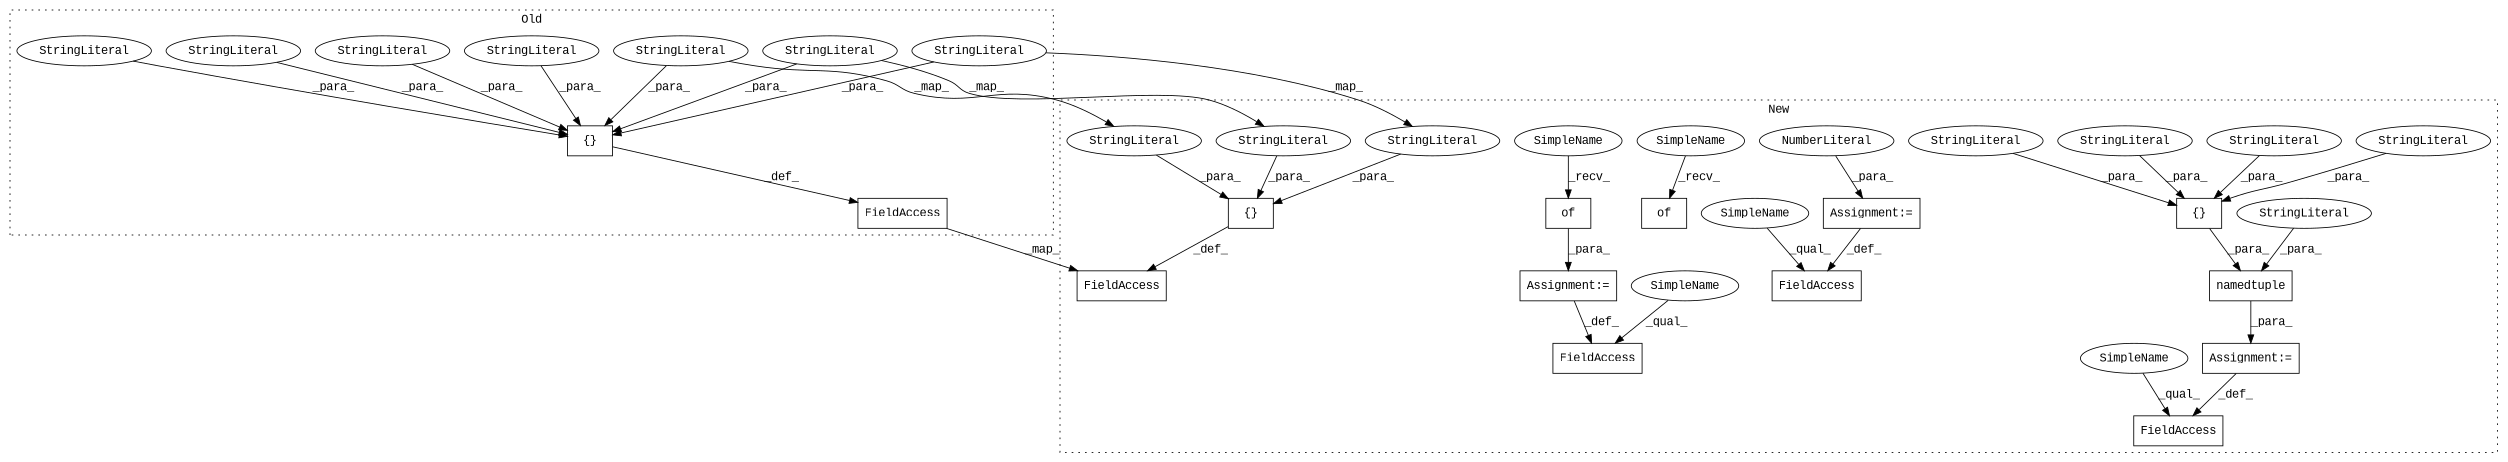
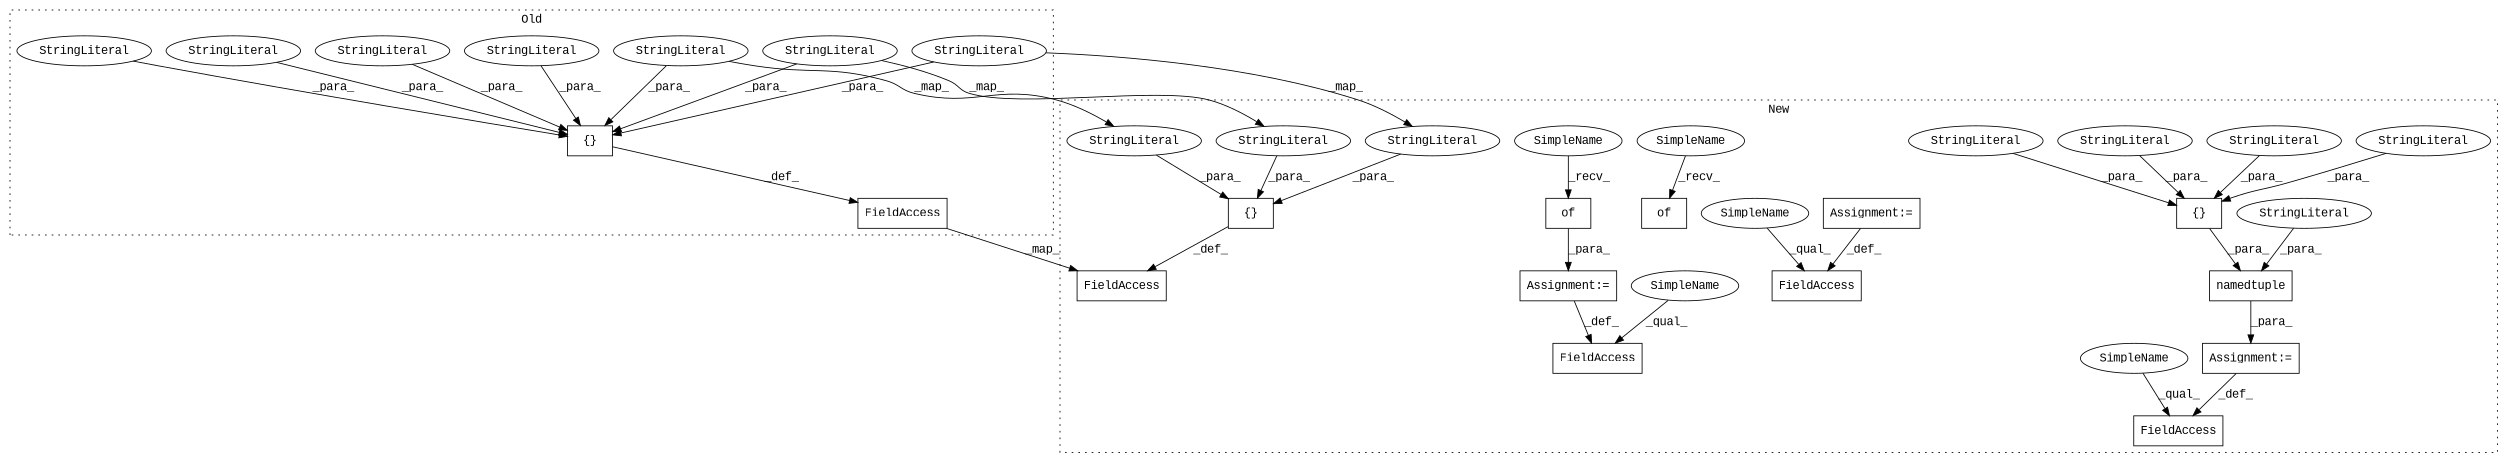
  digraph {
    fontname="Liberation Mono"
    node [a=45 l=6 s=555 shape=ellipse fontname="Liberation Mono"]
    edge [fontname="Liberation Mono"]
    n1 [a=4 l="1,1" label="{}" s="524,595" shape=box]
    n2 [l=8 label=StringLiteral s=569]
    n3 [label=StringLiteral s=562]
    n4 [l=17 label=StringLiteral s=578]
    n5 [label=StringLiteral]
    n6 [a=22 l=9 label=FieldAccess s=472 shape=box]
    n7 [l=13 label=StringLiteral s=534]
    n8 [l=8 label=StringLiteral s=525]
    n9 [label=StringLiteral s=548]
    n10 [a=32 l="11,1" label=namedtuple s="568,644" shape=box]
    n11 [l=10 label=StringLiteral s=579]
    n12 [a=7 l=1 label="Assignment:=" shape=box]
    n13 [a=4 l="1,1" label="{}" s="602,643" shape=box]
    n14 [l=17 label=StringLiteral s=626]
    n15 [label=StringLiteral s=610]
    n16 [l=8 label=StringLiteral s=617]
    n17 [label=StringLiteral s=603]
    n18 [a=22 l=13 label=FieldAccess s=542 shape=box]
    n19 [a=22 l=15 label=FieldAccess s=651 shape=box]
    n20 [a=22 l=10 label=FieldAccess s=681 shape=box]
    n21 [a=32 l=4 label=of s=671 shape=box]
    n22 [a=32 l=4 label=of s=435 shape=box]
    n23 [a=7 l=1 label="Assignment:=" s=666 shape=box]
    n24 [a=7 l=1 label="Assignment:=" s=691 shape=box]
-   n25 [a=34 l=1 label=NumberLiteral s=692]
    n26 [a=22 l=11 label=FieldAccess s=445 shape=box]
    n27 [a=4 l="1,1" label="{}" s="501,534" shape=box]
    n28 [l=13 label=StringLiteral s=514]
    n29 [l=11 label=StringLiteral s=502]
    n30 [label=StringLiteral s=528]
    n31 [a=42 l=3 label=SimpleName s=431]
    n32 [a=42 l=3 label=SimpleName s=667]
    n33 [a=42 l=4 label=SimpleName s=542]
    n34 [a=42 l=4 label=SimpleName s=681]
    n35 [a=42 l=4 label=SimpleName s=651]
    subgraph cluster_1 {
      label=Old
      style=dotted
      n1
      n2
      n3
      n4
      n5
      n6
      n7
      n8
      n9
    }
    subgraph cluster_2 {
      label=New
      style=dotted
      n10
      n11
      n12
      n13
      n14
      n15
      n16
      n17
      n18
      n19
      n20
      n21
      n22
      n23
      n24
-     n25
      n26
      n27
      n28
      n29
      n30
      n31
      n32
      n33
      n34
      n35
    }
    n1 -> n6 [label=_def_]
    n2 -> n1 [label=_para_]
    n3 -> n1 [label=_para_]
    n4 -> n1 [label=_para_]
    n5 -> n1 [label=_para_]
    n6 -> n26 [label=_map_]
    n7 -> n1 [label=_para_]
    n7 -> n28 [label=_map_]
    n8 -> n1 [label=_para_]
    n8 -> n29 [label=_map_]
    n9 -> n1 [label=_para_]
    n9 -> n30 [label=_map_]
    n10 -> n12 [label=_para_]
    n11 -> n10 [label=_para_]
    n12 -> n18 [label=_def_]
    n13 -> n10 [label=_para_]
    n14 -> n13 [label=_para_]
    n15 -> n13 [label=_para_]
    n16 -> n13 [label=_para_]
    n17 -> n13 [label=_para_]
    n21 -> n23 [label=_para_]
    n23 -> n19 [label=_def_]
    n24 -> n20 [label=_def_]
-   n25 -> n24 [label=_para_]
    n27 -> n26 [label=_def_]
    n28 -> n27 [label=_para_]
    n29 -> n27 [label=_para_]
    n30 -> n27 [label=_para_]
    n31 -> n22 [label=_recv_]
    n32 -> n21 [label=_recv_]
    n33 -> n18 [label=_qual_]
    n34 -> n20 [label=_qual_]
    n35 -> n19 [label=_qual_]
  }
